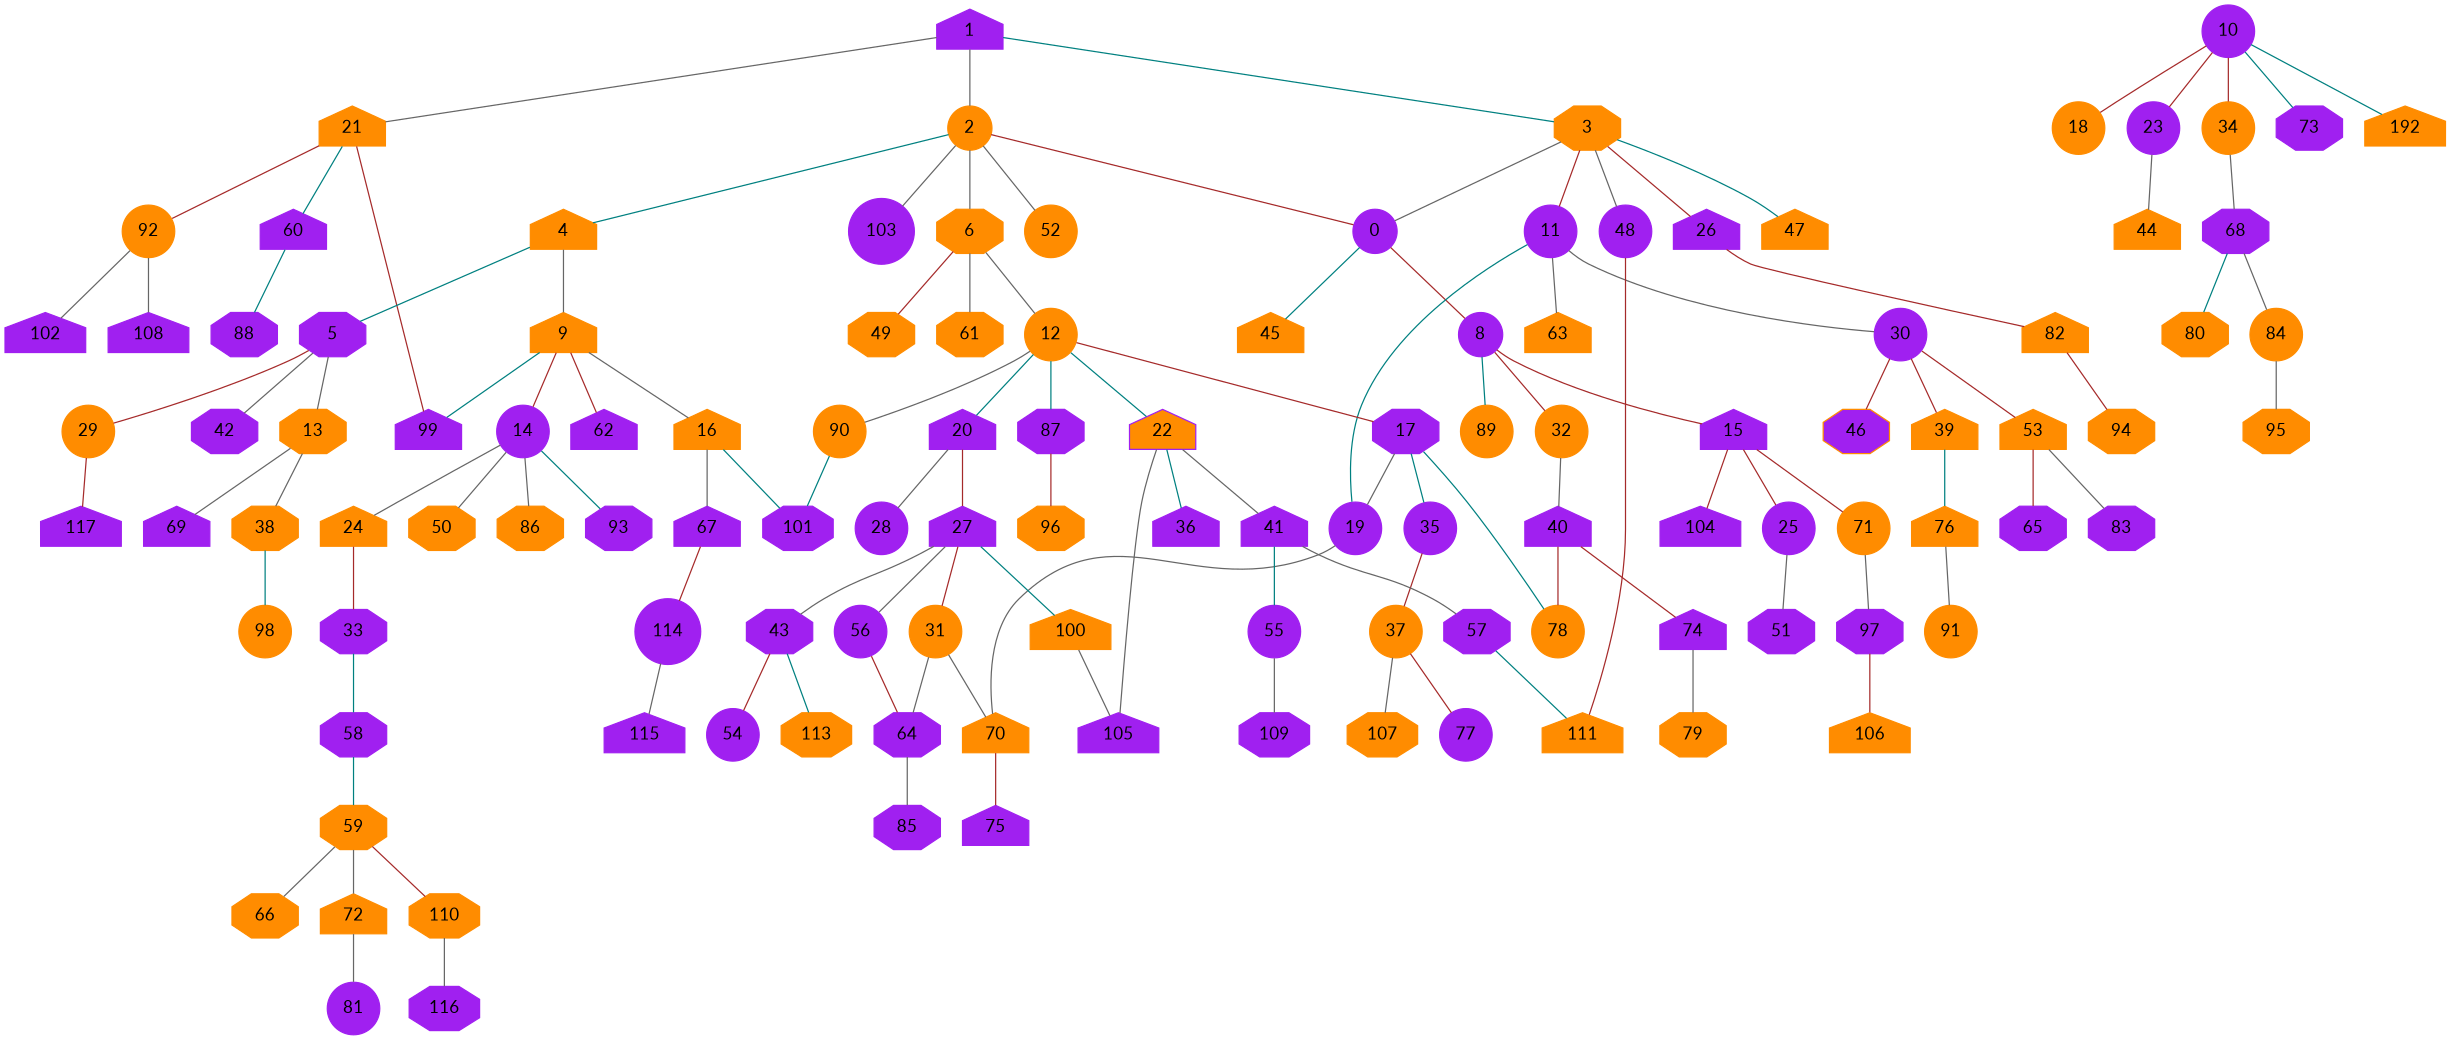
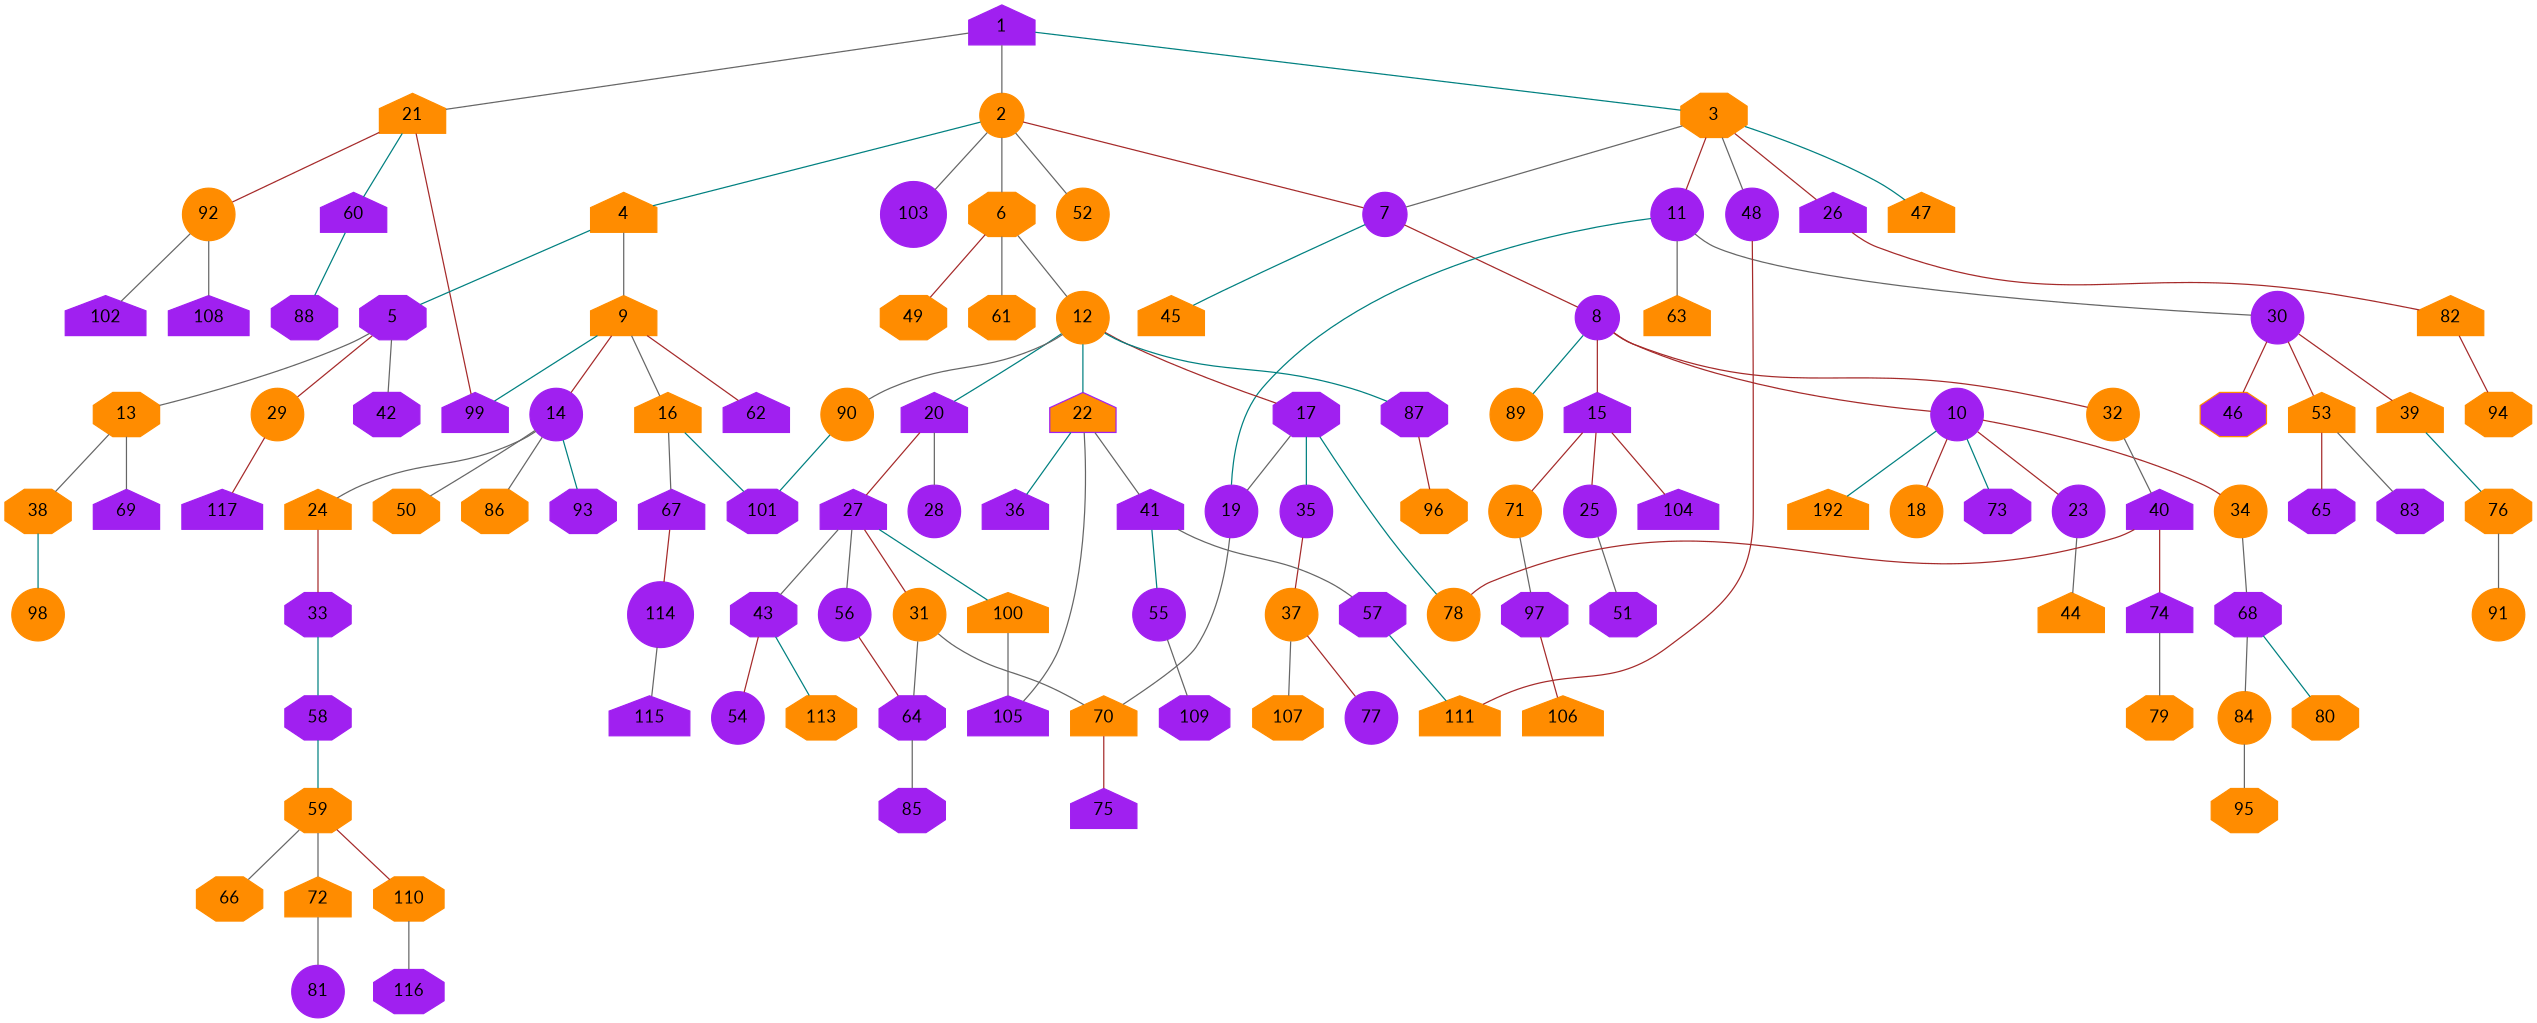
  graph {
    fontname=Lato
    node [color=purple fontname=Lato shape=octagon style=filled]
    edge [color=gray40 fontname=Lato]
    1 [shape=house]
    2 [color=darkorange shape=circle]
    3 [color=darkorange]
    21 [color=darkorange shape=house]
    4 [color=darkorange shape=house]
    6 [color=darkorange]
-   7 [shape=circle label=0]
+   7 [shape=circle]
    52 [color=darkorange shape=circle]
    103 [shape=circle]
    11 [shape=circle]
    26 [shape=house]
    47 [color=darkorange shape=house]
    48 [shape=circle]
    99 [shape=house]
    60 [shape=house]
    92 [color=darkorange shape=circle]
    5
    9 [color=darkorange shape=house]
    12 [color=darkorange shape=circle]
    49 [color=darkorange]
    61 [color=darkorange]
    8 [shape=circle]
    45 [color=darkorange shape=house]
    19 [shape=circle]
    30 [shape=circle]
    63 [color=darkorange shape=house]
    82 [color=darkorange shape=house]
    111 [color=darkorange shape=house]
    13 [color=darkorange]
    29 [color=darkorange shape=circle]
    42
    14 [shape=circle]
    16 [color=darkorange shape=house]
    62 [shape=house]
    38 [color=darkorange]
    69 [shape=house]
    117 [shape=house]
    17
    20 [shape=house]
    22 [fillcolor=darkorange shape=house]
    87
    90 [color=darkorange shape=circle]
    10 [shape=circle]
    15 [shape=house]
    32 [color=darkorange shape=circle]
    89 [color=darkorange shape=circle]
    18 [color=darkorange shape=circle]
    23 [shape=circle]
    34 [color=darkorange shape=circle]
    73
    n51 [color=darkorange label=192 shape=house]
    25 [shape=circle]
    71 [color=darkorange shape=circle]
    104 [shape=house]
    40 [shape=house]
    24 [color=darkorange shape=house]
    50 [color=darkorange]
    86 [color=darkorange]
    93
    67 [shape=house]
    101
    44 [color=darkorange shape=house]
    68
    70 [color=darkorange shape=house]
    39 [color=darkorange shape=house]
    46 [color=darkorange fillcolor=purple]
    53 [color=darkorange shape=house]
    35 [shape=circle]
    78 [color=darkorange shape=circle]
    27 [shape=house]
    28 [shape=circle]
    36 [shape=house]
    41 [shape=house]
    105 [shape=house]
    96 [color=darkorange]
    98 [color=darkorange shape=circle]
    33
    51
    97
    114 [shape=circle]
    37 [color=darkorange shape=circle]
    75 [shape=house]
    31 [color=darkorange shape=circle]
    43
    56 [shape=circle]
    100 [color=darkorange shape=house]
    88
    102 [shape=house]
    108 [shape=house]
    55 [shape=circle]
    57
    58
    94 [color=darkorange]
    64
    54 [shape=circle]
    113 [color=darkorange]
-   76 [color=darkorange shape=house]
+   76 [color=darkorange]
    65
    83
    85
    74 [shape=house]
    59 [color=darkorange]
    80 [color=darkorange]
    84 [color=darkorange shape=circle]
    77 [shape=circle]
    107 [color=darkorange]
    91 [color=darkorange shape=circle]
    79 [color=darkorange]
    109
    66 [color=darkorange]
    72 [color=darkorange shape=house]
    110 [color=darkorange]
    81 [shape=circle]
    116
    115 [shape=house]
    95 [color=darkorange]
    106 [color=darkorange shape=house]
    1 -- 2
    1 -- 3 [color=teal]
    1 -- 21
    2 -- 4 [color=teal]
    2 -- 6
    2 -- 7 [color=brown]
    2 -- 52
    2 -- 103
    3 -- 7
    3 -- 11 [color=brown]
    3 -- 26 [color=brown]
    3 -- 47 [color=teal]
    3 -- 48
    21 -- 99 [color=brown]
    21 -- 60 [color=teal]
    21 -- 92 [color=brown]
    4 -- 5 [color=teal]
    4 -- 9
    6 -- 12
    6 -- 49 [color=brown]
    6 -- 61
    7 -- 8 [color=brown]
    7 -- 45 [color=teal]
    11 -- 19 [color=teal]
    11 -- 30
    11 -- 63
    26 -- 82 [color=brown]
    48 -- 111 [color=brown]
    60 -- 88 [color=teal]
    92 -- 102
    92 -- 108
    5 -- 13
    5 -- 29 [color=brown]
    5 -- 42
    9 -- 99 [color=teal]
    9 -- 14 [color=brown]
    9 -- 16
    9 -- 62 [color=brown]
    12 -- 17 [color=brown]
    12 -- 20 [color=teal]
    12 -- 22 [color=teal]
    12 -- 87 [color=teal]
    12 -- 90
+   8 -- 10 [color=brown]
    8 -- 15 [color=brown]
    8 -- 32 [color=brown]
    8 -- 89 [color=teal]
    19 -- 70
    30 -- 39 [color=brown]
    30 -- 46 [color=brown]
    30 -- 53 [color=brown]
    82 -- 94 [color=brown]
    13 -- 38
    13 -- 69
    29 -- 117 [color=brown]
    14 -- 24
    14 -- 50
    14 -- 86
    14 -- 93 [color=teal]
    16 -- 67
    16 -- 101 [color=teal]
    38 -- 98 [color=teal]
    17 -- 19
    17 -- 35 [color=teal]
    17 -- 78 [color=teal]
    20 -- 27 [color=brown]
    20 -- 28
    22 -- 36 [color=teal]
    22 -- 41
    22 -- 105
    87 -- 96 [color=brown]
    90 -- 101 [color=teal]
    10 -- 18 [color=brown]
    10 -- 23 [color=brown]
    10 -- 34 [color=brown]
    10 -- 73 [color=teal]
    10 -- n51 [color=teal]
    15 -- 25 [color=brown]
    15 -- 71 [color=brown]
    15 -- 104 [color=brown]
    32 -- 40
    23 -- 44
    34 -- 68
    25 -- 51
    71 -- 97
    40 -- 78 [color=brown]
    40 -- 74 [color=brown]
    24 -- 33 [color=brown]
    67 -- 114 [color=brown]
    68 -- 80 [color=teal]
    68 -- 84
    70 -- 75 [color=brown]
    39 -- 76 [color=teal]
    53 -- 65 [color=brown]
    53 -- 83
    35 -- 37 [color=brown]
    27 -- 31 [color=brown]
    27 -- 43
    27 -- 56
    27 -- 100 [color=teal]
    41 -- 55 [color=teal]
    41 -- 57
    33 -- 58 [color=teal]
    97 -- 106 [color=brown]
    114 -- 115
    37 -- 77 [color=brown]
    37 -- 107
    31 -- 70
    31 -- 64
    43 -- 54 [color=brown]
    43 -- 113 [color=teal]
    56 -- 64 [color=brown]
    100 -- 105
    55 -- 109
    57 -- 111 [color=teal]
    58 -- 59 [color=teal]
    64 -- 85
    76 -- 91
    74 -- 79
    59 -- 66
    59 -- 72
    59 -- 110 [color=brown]
    84 -- 95
    72 -- 81
    110 -- 116
  }
